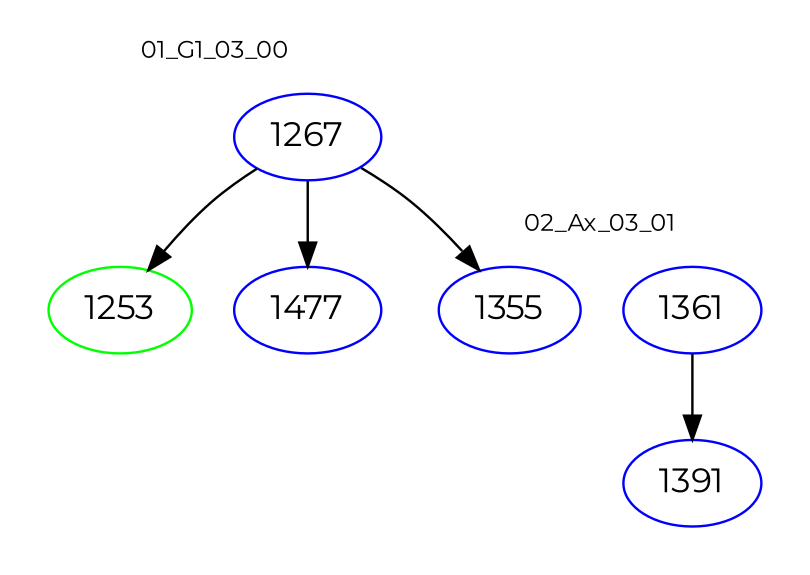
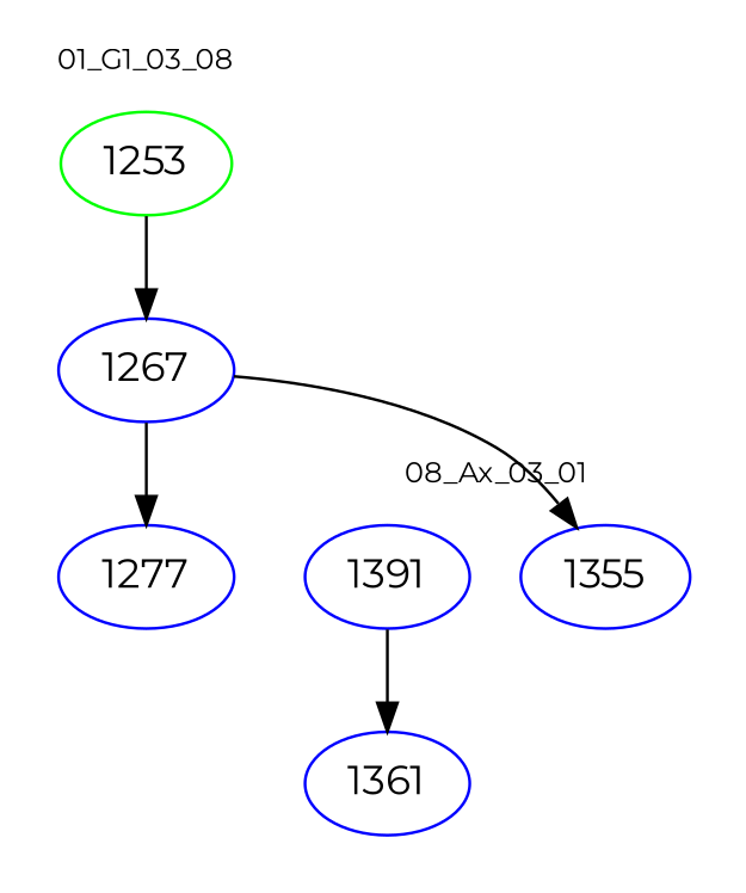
  digraph {
    fontname=Montserrat
    node [color=blue fontname=Montserrat]
    edge [color=black fontname=Montserrat]
    n1 [label=1361]
    n2 [label=1355]
    n3 [label=1391]
    n4 [label=1267]
    n5 [color=green label=1253]
-   n6 [label=1477]
+   n6 [label=1277]
    subgraph cluster_1 {
      color=white
      fontsize=10
-     label="02_Ax_03_01"
+     label="08_Ax_03_01"
      n1
      n2
      n3
    }
    subgraph cluster_2 {
      color=white
      fontsize=10
-     label="01_G1_03_00"
+     label="01_G1_03_08"
      n4
      n5
      n6
    }
-   n1 -> n3
+   n3 -> n1
    n4 -> n2
-   n4 -> n5
+   n5 -> n4
    n4 -> n6
  }
